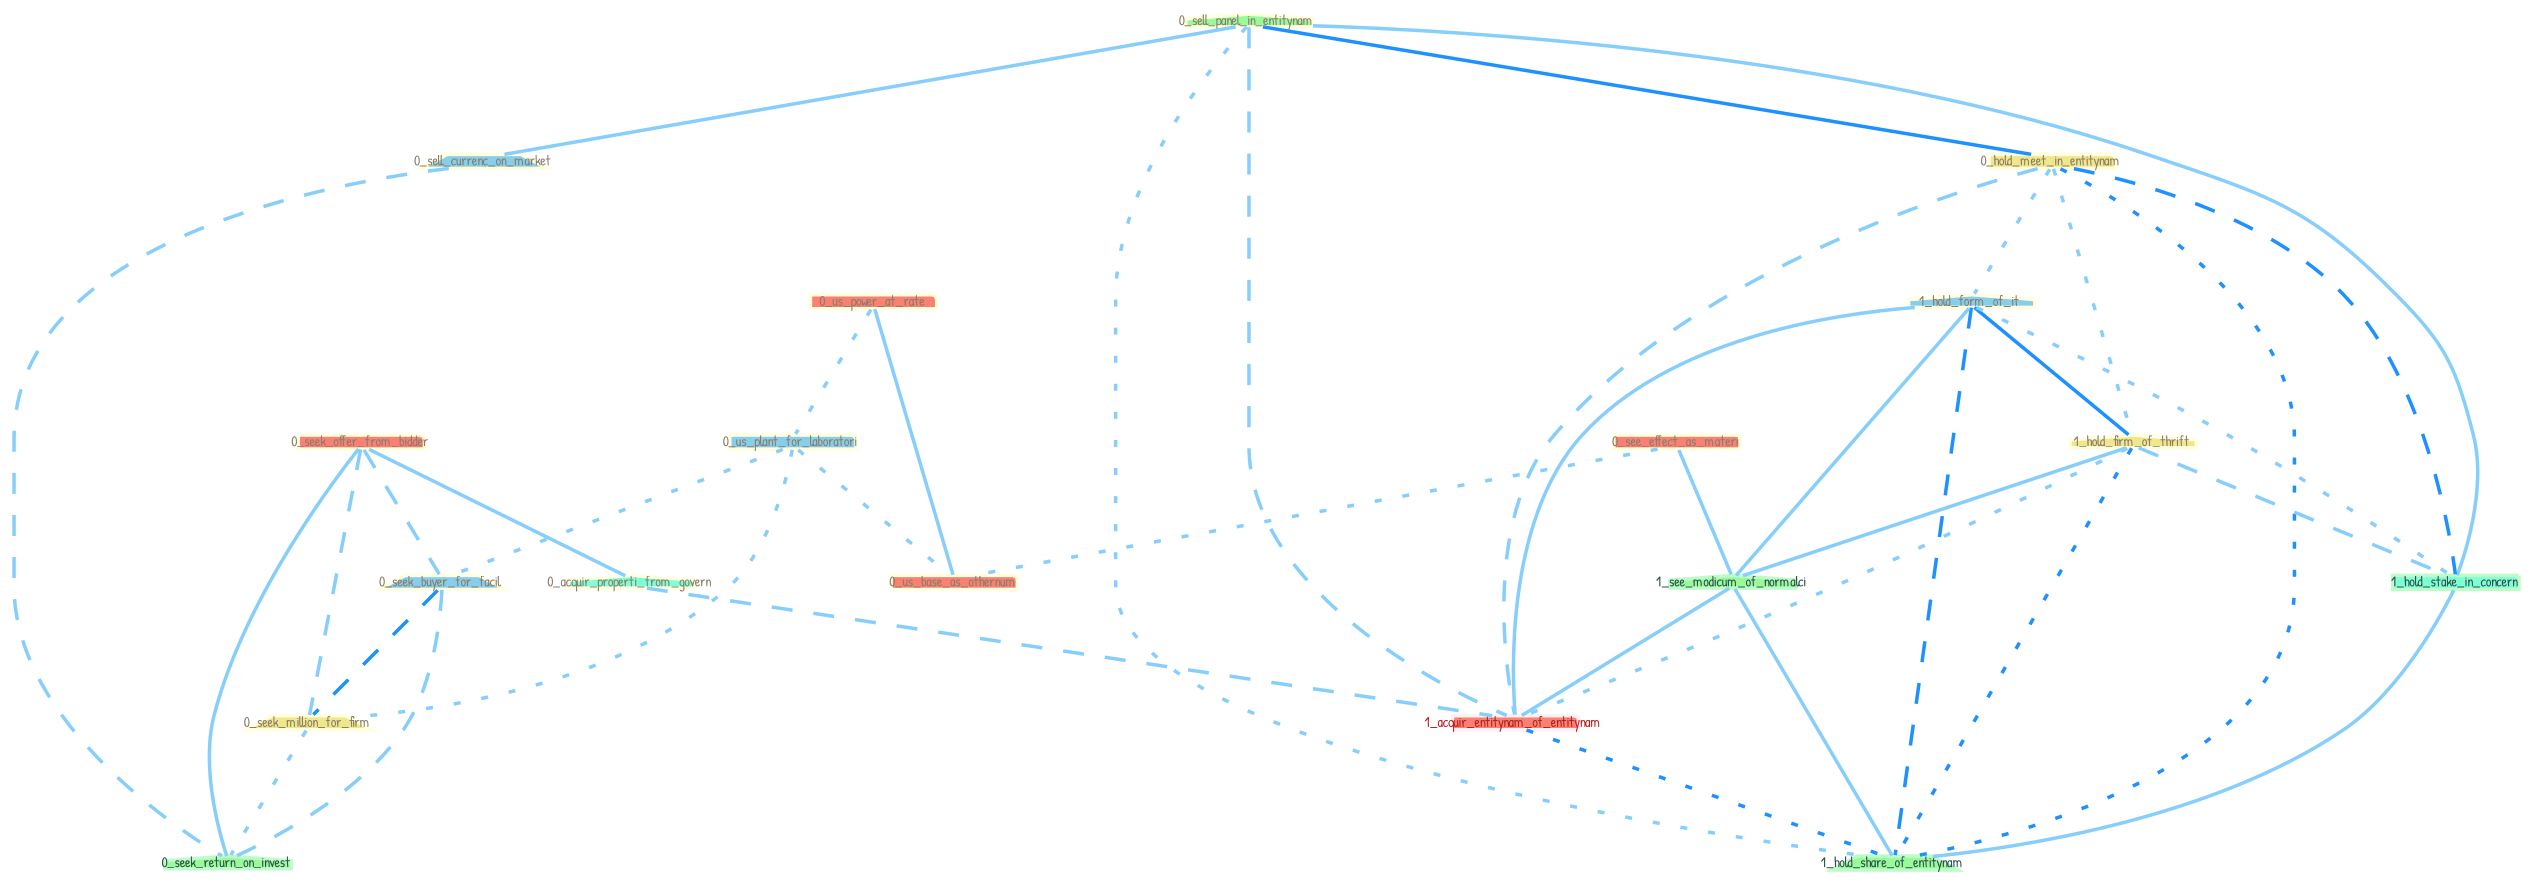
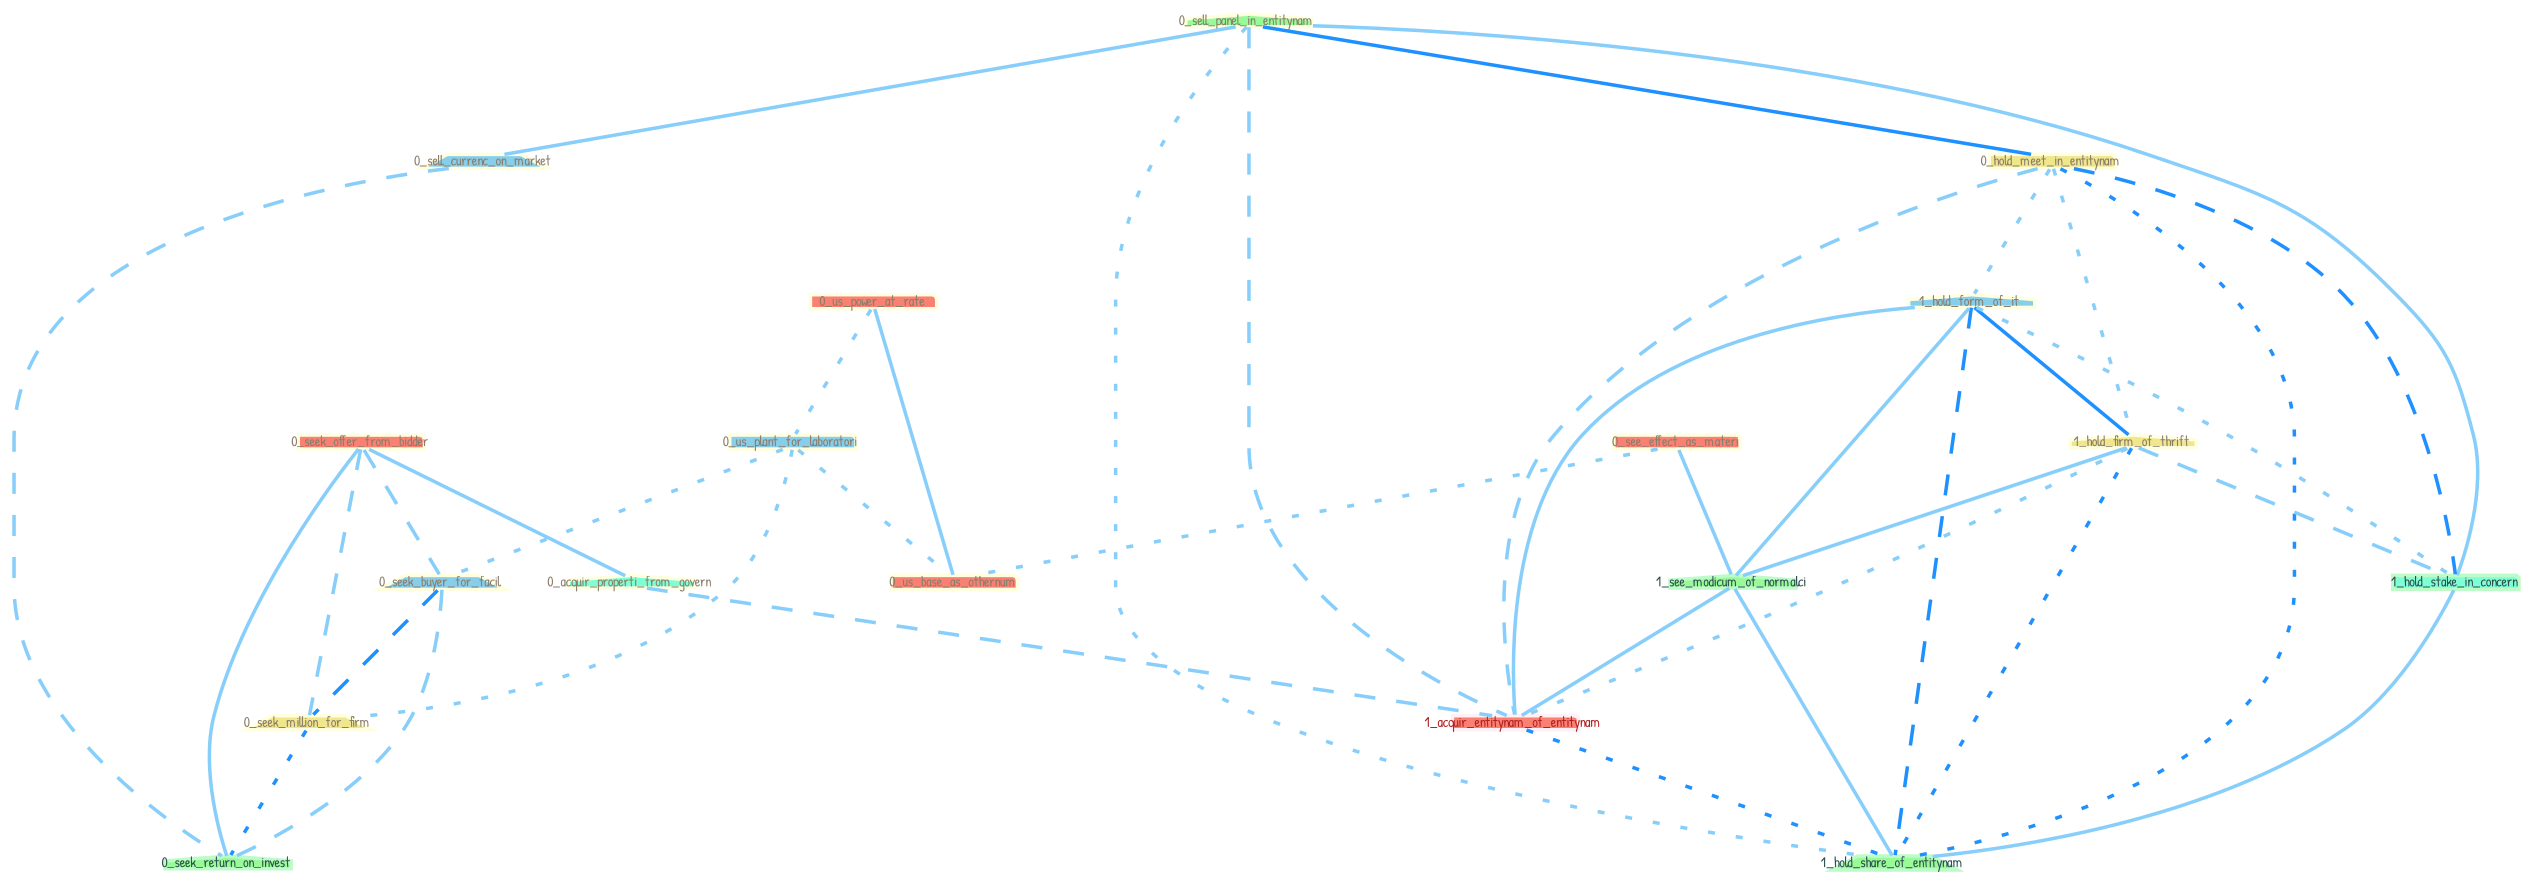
  graph {
    fontname="Patrick Hand"
    node [color="#ffffe0" fillcolor=salmon fixedsize=true fontcolor="#8b7d6b" fontname="Patrick Hand" fontsize=4 shape=note style=filled]
    edge [color="#87cefa" fontname="Patrick Hand" style=dotted w=1]
    "0_us_power_at_rate " [height=.06 width=.5]
    "0_sell_panel_in_entitynam " [fillcolor=palegreen height=.06 shape=house width=.5]
    "0_see_effect_as_materi " [height=.06 width=.5]
    "0_seek_offer_from_bidder " [height=.06 width=.5]
    "0_hold_meet_in_entitynam " [fillcolor=khaki height=.06 width=.5]
    "0_acquir_properti_from_govern " [fillcolor=aquamarine height=.06 shape=house width=.5]
    "0_us_plant_for_laboratori " [fillcolor=skyblue height=.06 width=.5]
    "1_hold_form_of_it " [fillcolor=skyblue height=.06 shape=house width=.5]
    "0_seek_buyer_for_facil " [fillcolor=skyblue height=.06 shape=trapezium width=.5]
    "0_seek_million_for_firm " [fillcolor=khaki height=.06 shape=trapezium width=.5]
    "0_sell_currenc_on_market " [fillcolor=skyblue height=.06 shape=trapezium width=.5]
    "0_us_base_as_othernum " [height=.06 width=.5]
    n13 [fillcolor=khaki height=.06 label="1_hold_firm_of_thrift" shape=house width=.5]
    "1_acquir_entitynam_of_entitynam " [color="#fff0f5" fontcolor="#b22222" height=.06 width=.5]
    "1_hold_stake_in_concern " [color="#BDFCC9" fillcolor=aquamarine fontcolor="#2f4f4f" height=.06 width=.5]
    "1_hold_share_of_entitynam " [color="#BDFCC9" fillcolor=palegreen fontcolor="#2f4f4f" height=.06 shape=trapezium width=.5]
    "1_see_modicum_of_normalci " [color="#BDFCC9" fillcolor=palegreen fontcolor="#2f4f4f" height=.06 shape=house width=.5]
    "0_seek_return_on_invest " [color="#BDFCC9" fillcolor=palegreen fontcolor="#2f4f4f" height=.06 shape=house width=.5]
    subgraph sub_1 {
      "0_us_power_at_rate "
      "0_sell_panel_in_entitynam "
      "0_see_effect_as_materi "
      "0_seek_offer_from_bidder "
      "0_hold_meet_in_entitynam "
      "0_acquir_properti_from_govern "
      "0_us_plant_for_laboratori "
      "1_hold_form_of_it "
      "0_seek_buyer_for_facil "
      "0_seek_million_for_firm "
      "0_sell_currenc_on_market "
      "0_us_base_as_othernum "
      n13
    }
    subgraph sub_2 {
      "1_acquir_entitynam_of_entitynam "
    }
    "0_us_power_at_rate " -- "0_us_plant_for_laboratori "
    "0_us_power_at_rate " -- "0_us_base_as_othernum " [style=solid]
    "0_sell_panel_in_entitynam " -- "0_hold_meet_in_entitynam " [color="#1e90ff" style=solid w=2]
    "0_sell_panel_in_entitynam " -- "0_sell_currenc_on_market " [style=solid]
    "0_sell_panel_in_entitynam " -- "1_acquir_entitynam_of_entitynam " [style=dashed]
    "0_sell_panel_in_entitynam " -- "1_hold_stake_in_concern " [style=solid]
    "0_sell_panel_in_entitynam " -- "1_hold_share_of_entitynam "
    "0_see_effect_as_materi " -- "0_us_base_as_othernum "
    "0_see_effect_as_materi " -- "1_see_modicum_of_normalci " [style=solid]
    "0_seek_offer_from_bidder " -- "0_acquir_properti_from_govern " [style=solid]
    "0_seek_offer_from_bidder " -- "0_seek_buyer_for_facil " [style=dashed]
    "0_seek_offer_from_bidder " -- "0_seek_million_for_firm " [style=dashed]
    "0_seek_offer_from_bidder " -- "0_seek_return_on_invest " [style=solid]
    "0_hold_meet_in_entitynam " -- "1_hold_form_of_it "
    "0_hold_meet_in_entitynam " -- n13
    "0_hold_meet_in_entitynam " -- "1_acquir_entitynam_of_entitynam " [style=dashed]
    "0_hold_meet_in_entitynam " -- "1_hold_stake_in_concern " [color="#1e90ff" style=dashed w=2]
    "0_hold_meet_in_entitynam " -- "1_hold_share_of_entitynam " [color="#1e90ff" w=2]
    "0_acquir_properti_from_govern " -- "1_acquir_entitynam_of_entitynam " [style=dashed]
    "0_us_plant_for_laboratori " -- "0_seek_buyer_for_facil "
    "0_us_plant_for_laboratori " -- "0_seek_million_for_firm "
    "0_us_plant_for_laboratori " -- "0_us_base_as_othernum "
    "1_hold_form_of_it " -- n13 [color="#1e90ff" style=solid w=2]
    "1_hold_form_of_it " -- "1_acquir_entitynam_of_entitynam " [style=solid]
    "1_hold_form_of_it " -- "1_hold_stake_in_concern "
    "1_hold_form_of_it " -- "1_hold_share_of_entitynam " [color="#1e90ff" style=dashed w=2]
    "1_hold_form_of_it " -- "1_see_modicum_of_normalci " [style=solid]
    "0_seek_buyer_for_facil " -- "0_seek_million_for_firm " [color="#1e90ff" style=dashed w=2]
    "0_seek_buyer_for_facil " -- "0_seek_return_on_invest " [style=dashed]
-   "0_seek_million_for_firm " -- "0_seek_return_on_invest "
+   "0_seek_million_for_firm " -- "0_seek_return_on_invest " [color="#1e90ff"]
    "0_sell_currenc_on_market " -- "0_seek_return_on_invest " [style=dashed]
    n13 -- "1_acquir_entitynam_of_entitynam "
    n13 -- "1_hold_stake_in_concern " [style=dashed]
    n13 -- "1_hold_share_of_entitynam " [color="#1e90ff" w=2]
    n13 -- "1_see_modicum_of_normalci " [style=solid]
    "1_acquir_entitynam_of_entitynam " -- "1_hold_share_of_entitynam " [color="#1e90ff" w=2]
    "1_hold_stake_in_concern " -- "1_hold_share_of_entitynam " [style=solid]
    "1_see_modicum_of_normalci " -- "1_acquir_entitynam_of_entitynam " [style=solid]
    "1_see_modicum_of_normalci " -- "1_hold_share_of_entitynam " [style=solid]
  }
